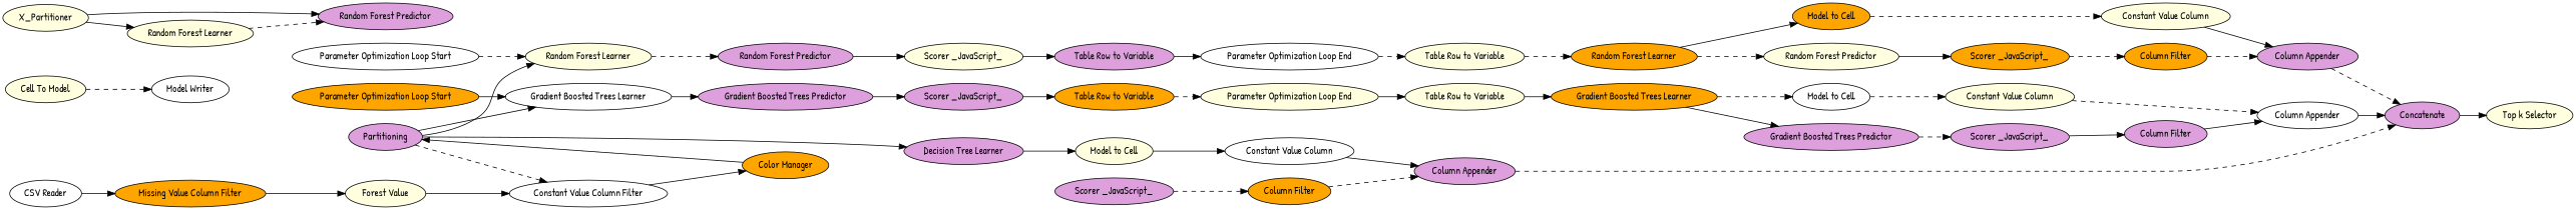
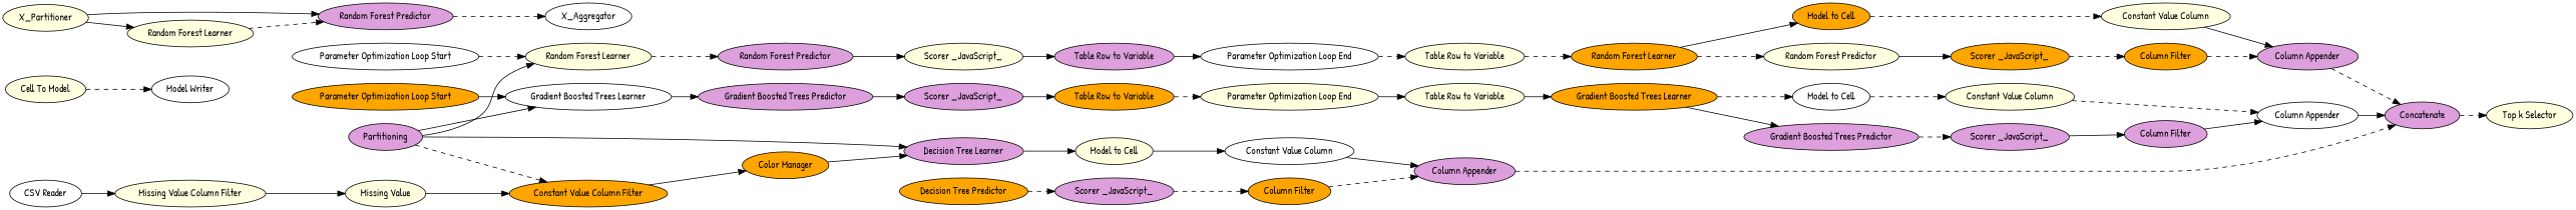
  digraph {
    fontname="Patrick Hand"
    rankdir=LR
    node [fillcolor=lightyellow fontname="Patrick Hand" style=filled]
    edge [fontname="Patrick Hand" style=solid]
    n1 [label="Constant Value Column"]
    n2 [fillcolor=plum label="Column Appender"]
    n3 [fillcolor=plum label=Concatenate]
    n4 [fillcolor=plum label="Decision Tree Learner"]
    n5 [label="Model to Cell"]
+   n6 [fillcolor=orange label="Decision Tree Predictor"]
    n7 [fillcolor=plum label="Scorer _JavaScript_"]
    n8 [fillcolor=white label="Constant Value Column"]
    n9 [fillcolor=white label="Model Writer"]
    n10 [label="Constant Value Column"]
    n11 [fillcolor=white label="Column Appender"]
    n12 [fillcolor=orange label="Scorer _JavaScript_"]
    n13 [fillcolor=orange label="Column Filter"]
    n14 [fillcolor=plum label="Column Appender"]
    n15 [label="Random Forest Predictor"]
    n16 [fillcolor=plum label="Gradient Boosted Trees Predictor"]
    n17 [fillcolor=plum label="Scorer _JavaScript_"]
    n18 [fillcolor=plum label="Column Filter"]
-   n19 [label="Forest Value"]
-   n20 [fillcolor=white label="Constant Value Column Filter"]
+   n19 [label="Missing Value"]
+   n20 [fillcolor=orange label="Constant Value Column Filter"]
    n21 [fillcolor=orange label="Color Manager"]
    n22 [fillcolor=plum label="Random Forest Predictor"]
+   n23 [fillcolor=white label=X_Aggregator]
    n24 [fillcolor=orange label="Table Row to Variable"]
    n25 [label="Parameter Optimization Loop End"]
    n26 [label="Table Row to Variable"]
    n27 [fillcolor=plum label="Table Row to Variable"]
    n28 [fillcolor=white label="Parameter Optimization Loop End"]
    n29 [label="Table Row to Variable"]
    n30 [label="Top k Selector"]
    n31 [label="Cell To Model"]
    n32 [fillcolor=orange label="Gradient Boosted Trees Learner"]
    n33 [fillcolor=white label="Model to Cell"]
    n34 [fillcolor=orange label="Column Filter"]
    n35 [label="Random Forest Learner"]
    n36 [fillcolor=plum label="Random Forest Predictor"]
    n37 [label="Scorer _JavaScript_"]
    n38 [fillcolor=plum label=Partitioning]
    n39 [fillcolor=white label="Gradient Boosted Trees Learner"]
    n40 [label=X_Partitioner]
    n41 [label="Random Forest Learner"]
    n42 [fillcolor=plum label="Gradient Boosted Trees Predictor"]
-   n43 [fillcolor=orange label="Missing Value Column Filter"]
+   n43 [label="Missing Value Column Filter"]
    n44 [fillcolor=orange label="Random Forest Learner"]
    n45 [fillcolor=orange label="Model to Cell"]
    n46 [fillcolor=orange label="Parameter Optimization Loop Start"]
    n47 [fillcolor=plum label="Scorer _JavaScript_"]
    n48 [fillcolor=white label="CSV Reader"]
    n49 [fillcolor=white label="Parameter Optimization Loop Start"]
    n1 -> n2
    n2 -> n3 [style=dashed]
-   n3 -> n30
+   n3 -> n30 [style=dashed]
    n4 -> n5
    n5 -> n8
+   n6 -> n7 [style=dashed]
    n7 -> n34 [style=dashed]
    n8 -> n14
    n10 -> n11 [style=dashed]
    n11 -> n3
    n12 -> n13 [style=dashed]
    n13 -> n2 [style=dashed]
    n14 -> n3 [style=dashed]
    n15 -> n12
    n16 -> n17 [style=dashed]
    n17 -> n18
    n18 -> n11
    n19 -> n20
    n20 -> n21
-   n21 -> n38
+   n21 -> n4
+   n22 -> n23 [style=dashed]
    n24 -> n25 [style=dashed]
    n25 -> n26
    n26 -> n32
    n27 -> n28
    n28 -> n29 [style=dashed]
    n29 -> n44 [style=dashed]
    n31 -> n9 [style=dashed]
    n32 -> n16
    n32 -> n33 [style=dashed]
    n33 -> n10 [style=dashed]
    n34 -> n14 [style=dashed]
    n35 -> n36 [style=dashed]
    n36 -> n37
    n37 -> n27
    n38 -> n4
    n38 -> n20 [style=dashed]
    n38 -> n35
    n38 -> n39
    n39 -> n42
    n40 -> n22
    n40 -> n41
    n41 -> n22 [style=dashed]
    n42 -> n47
    n43 -> n19
    n44 -> n15 [style=dashed]
    n44 -> n45
    n45 -> n1 [style=dashed]
    n46 -> n39
    n47 -> n24
    n48 -> n43
    n49 -> n35 [style=dashed]
  }
